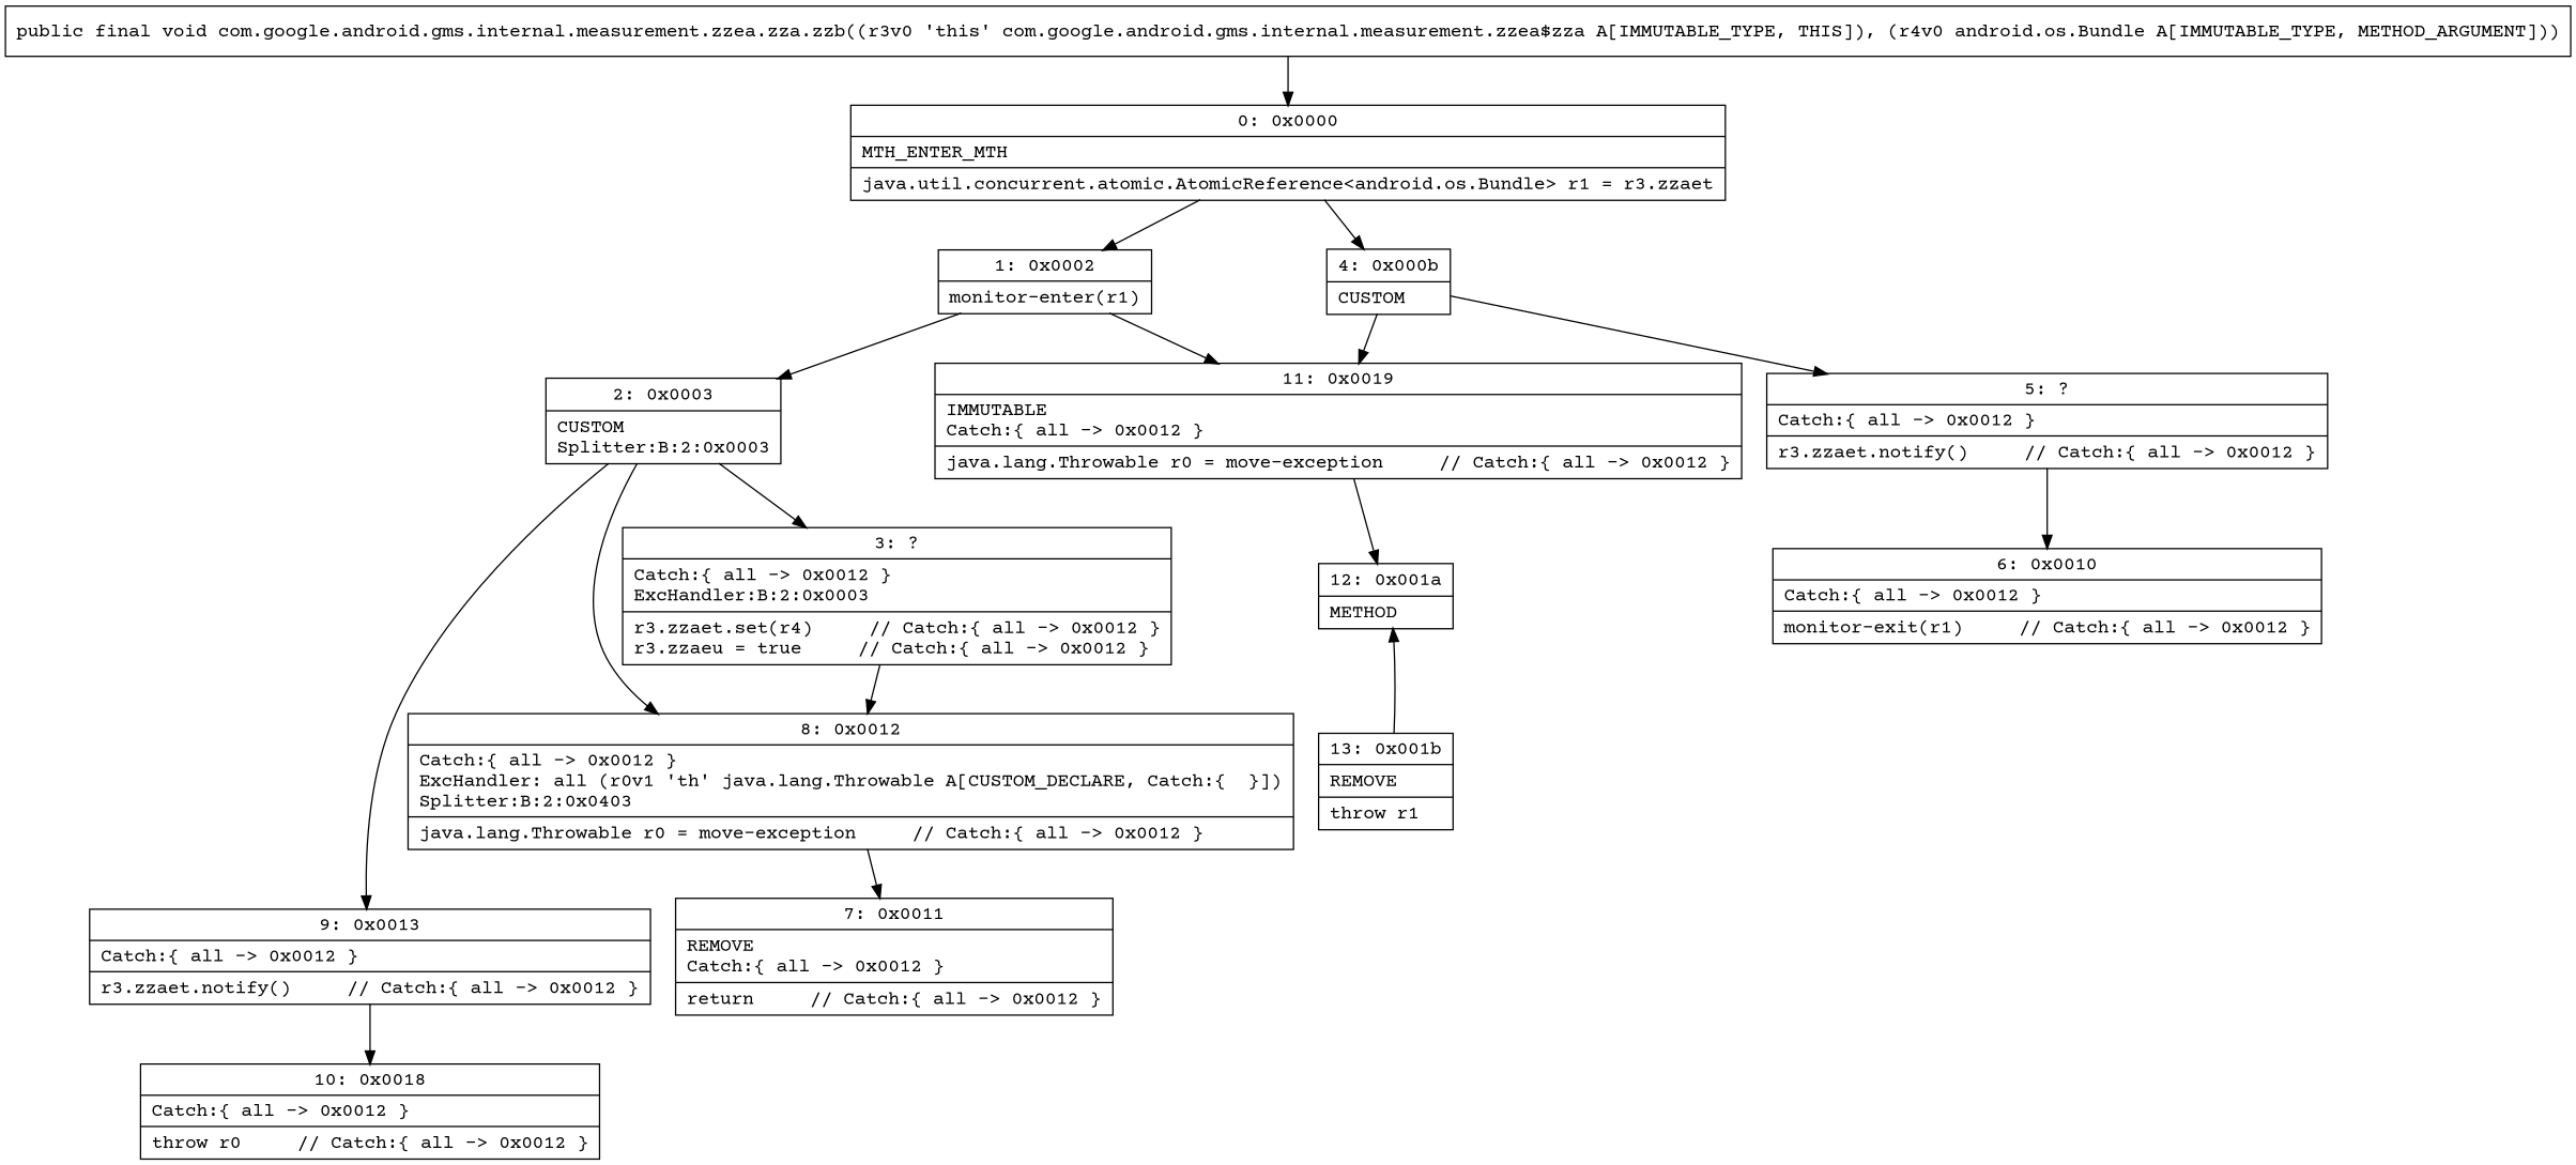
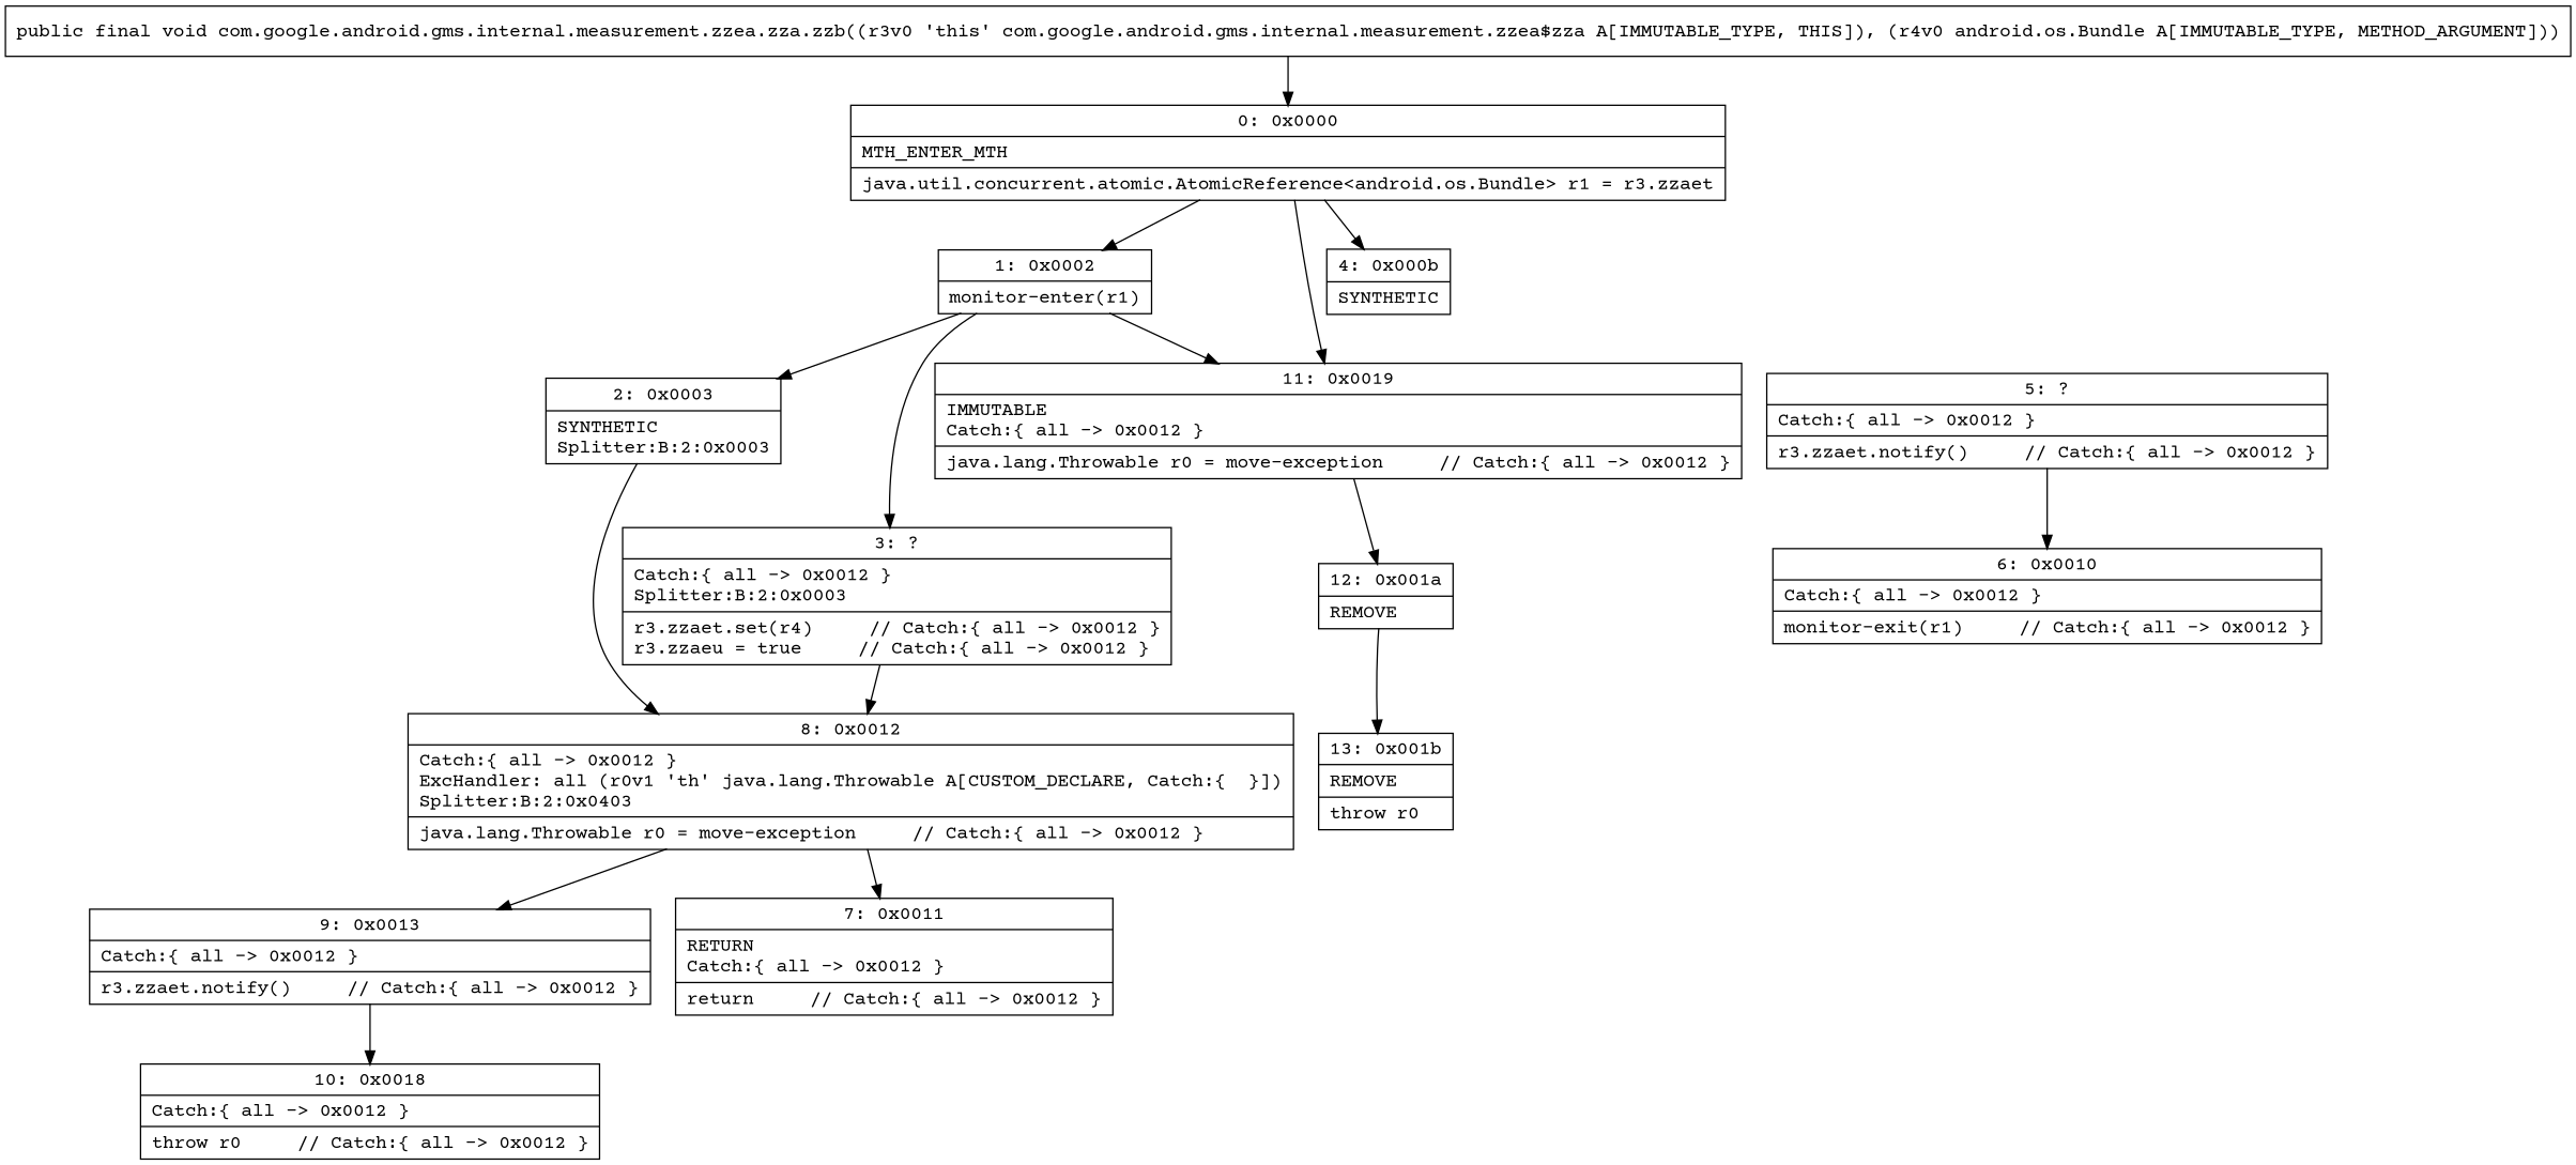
  digraph {
    fontname="Courier Prime"
    node [fontname="Courier Prime" shape=record]
    edge [fontname="Courier Prime"]
    n1 [label="{0\:\ 0x0000|MTH_ENTER_MTH\l|java.util.concurrent.atomic.AtomicReference\<android.os.Bundle\> r1 = r3.zzaet\l}"]
    n2 [label="{1\:\ 0x0002|monitor\-enter(r1)\l}"]
-   n3 [label="{4\:\ 0x000b|CUSTOM\l}"]
-   n4 [label="{2\:\ 0x0003|CUSTOM\lSplitter:B:2:0x0003\l}"]
+   n3 [label="{4\:\ 0x000b|SYNTHETIC\l}"]
+   n4 [label="{2\:\ 0x0003|SYNTHETIC\lSplitter:B:2:0x0003\l}"]
    n5 [label="{11\:\ 0x0019|IMMUTABLE\lCatch:\{ all \-\> 0x0012 \}\l|java.lang.Throwable r0 = move\-exception     \/\/ Catch:\{ all \-\> 0x0012 \}\l}"]
-   n6 [label="{3\:\ ?|Catch:\{ all \-\> 0x0012 \}\lExcHandler:B:2:0x0003\l|r3.zzaet.set(r4)     \/\/ Catch:\{ all \-\> 0x0012 \}\lr3.zzaeu = true     \/\/ Catch:\{ all \-\> 0x0012 \}\l}"]
+   n6 [label="{3\:\ ?|Catch:\{ all \-\> 0x0012 \}\lSplitter:B:2:0x0003\l|r3.zzaet.set(r4)     \/\/ Catch:\{ all \-\> 0x0012 \}\lr3.zzaeu = true     \/\/ Catch:\{ all \-\> 0x0012 \}\l}"]
    n7 [label="{8\:\ 0x0012|Catch:\{ all \-\> 0x0012 \}\lExcHandler: all (r0v1 'th' java.lang.Throwable A[CUSTOM_DECLARE, Catch:\{  \}])\lSplitter:B:2:0x0403\l|java.lang.Throwable r0 = move\-exception     \/\/ Catch:\{ all \-\> 0x0012 \}\l}"]
-   n8 [label="{7\:\ 0x0011|REMOVE\lCatch:\{ all \-\> 0x0012 \}\l|return     \/\/ Catch:\{ all \-\> 0x0012 \}\l}"]
+   n8 [label="{7\:\ 0x0011|RETURN\lCatch:\{ all \-\> 0x0012 \}\l|return     \/\/ Catch:\{ all \-\> 0x0012 \}\l}"]
    n9 [label="{9\:\ 0x0013|Catch:\{ all \-\> 0x0012 \}\l|r3.zzaet.notify()     \/\/ Catch:\{ all \-\> 0x0012 \}\l}"]
-   n10 [label="{12\:\ 0x001a|METHOD\l}"]
+   n10 [label="{12\:\ 0x001a|REMOVE\l}"]
    n11 [label="{5\:\ ?|Catch:\{ all \-\> 0x0012 \}\l|r3.zzaet.notify()     \/\/ Catch:\{ all \-\> 0x0012 \}\l}"]
    n12 [label="{6\:\ 0x0010|Catch:\{ all \-\> 0x0012 \}\l|monitor\-exit(r1)     \/\/ Catch:\{ all \-\> 0x0012 \}\l}"]
    n13 [label="{10\:\ 0x0018|Catch:\{ all \-\> 0x0012 \}\l|throw r0     \/\/ Catch:\{ all \-\> 0x0012 \}\l}"]
-   n14 [label="{13\:\ 0x001b|REMOVE\l|throw r1\l}"]
+   n14 [label="{13\:\ 0x001b|REMOVE\l|throw r0\l}"]
    n15 [label="{public final void com.google.android.gms.internal.measurement.zzea.zza.zzb((r3v0 'this' com.google.android.gms.internal.measurement.zzea$zza A[IMMUTABLE_TYPE, THIS]), (r4v0 android.os.Bundle A[IMMUTABLE_TYPE, METHOD_ARGUMENT])) }"]
    n1 -> n2
    n1 -> n3
    n2 -> n4
    n2 -> n5
-   n3 -> n5
-   n3 -> n11
-   n4 -> n6
+   n1 -> n5
+   n2 -> n6
    n4 -> n7
    n5 -> n10
    n6 -> n7
    n7 -> n8
-   n4 -> n9
+   n7 -> n9
    n9 -> n13
-   n14 -> n10
+   n10 -> n14
    n11 -> n12
    n15 -> n1
  }
